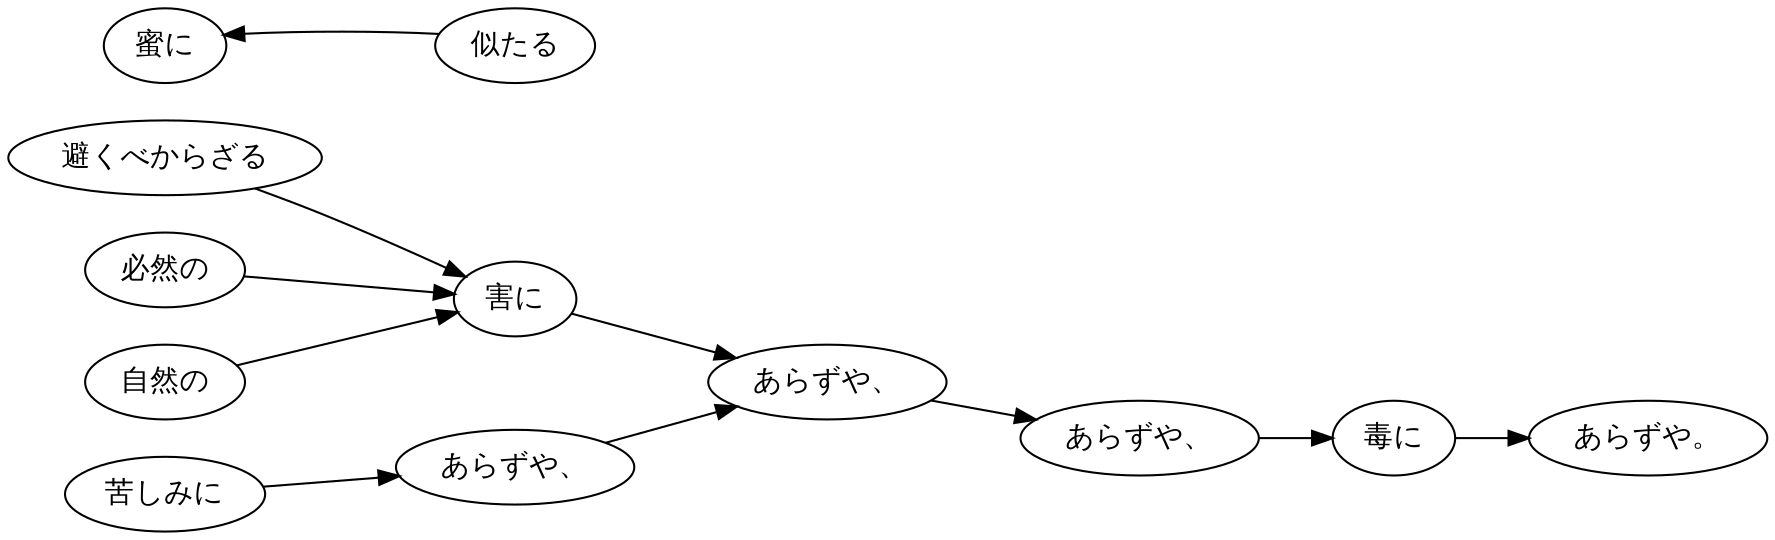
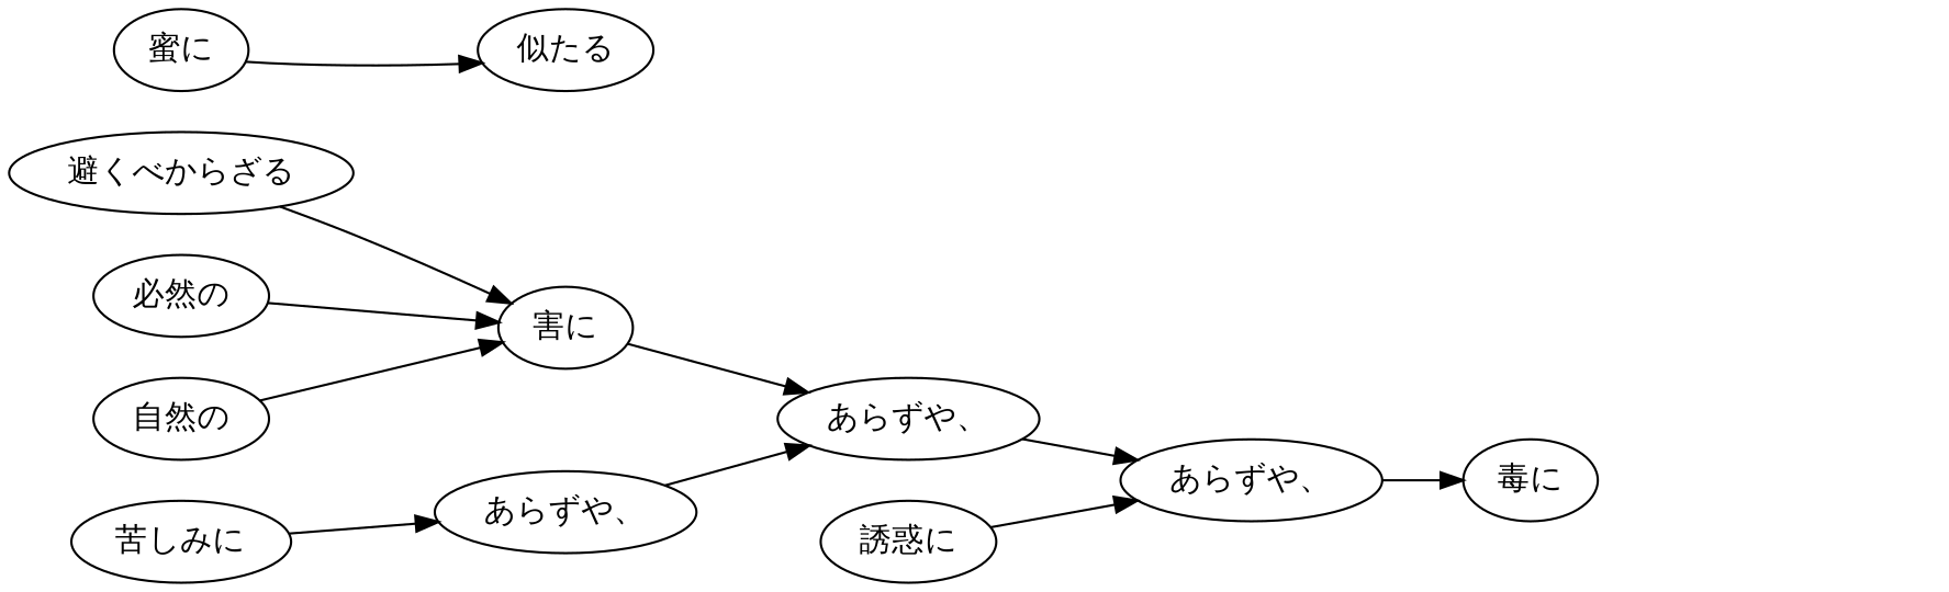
  digraph {
    fontname="Source Code Pro"
    rankdir=LR
    node [fontname="Source Code Pro"]
    edge [fontname="Source Code Pro"]
    n1 [label="避くべからざる"]
    n2 [label="害に"]
    n3 [label="苦しみに"]
    n4 [label="あらずや、"]
    n5 [label="あらずや、"]
    n6 [label="あらずや、"]
    n7 [label="必然の"]
    n8 [label="毒に"]
    n9 [label="自然の"]
-   n11 [label="あらずや。"]
+   n10 [label="誘惑に"]
    n12 [label="蜜に"]
    n13 [label="似たる"]
    n1 -> n2
    n2 -> n5
    n3 -> n4
    n4 -> n5
    n5 -> n6
    n6 -> n8
    n7 -> n2
-   n8 -> n11
    n9 -> n2
-   n13 -> n12
+   n10 -> n6
+   n12 -> n13
  }
